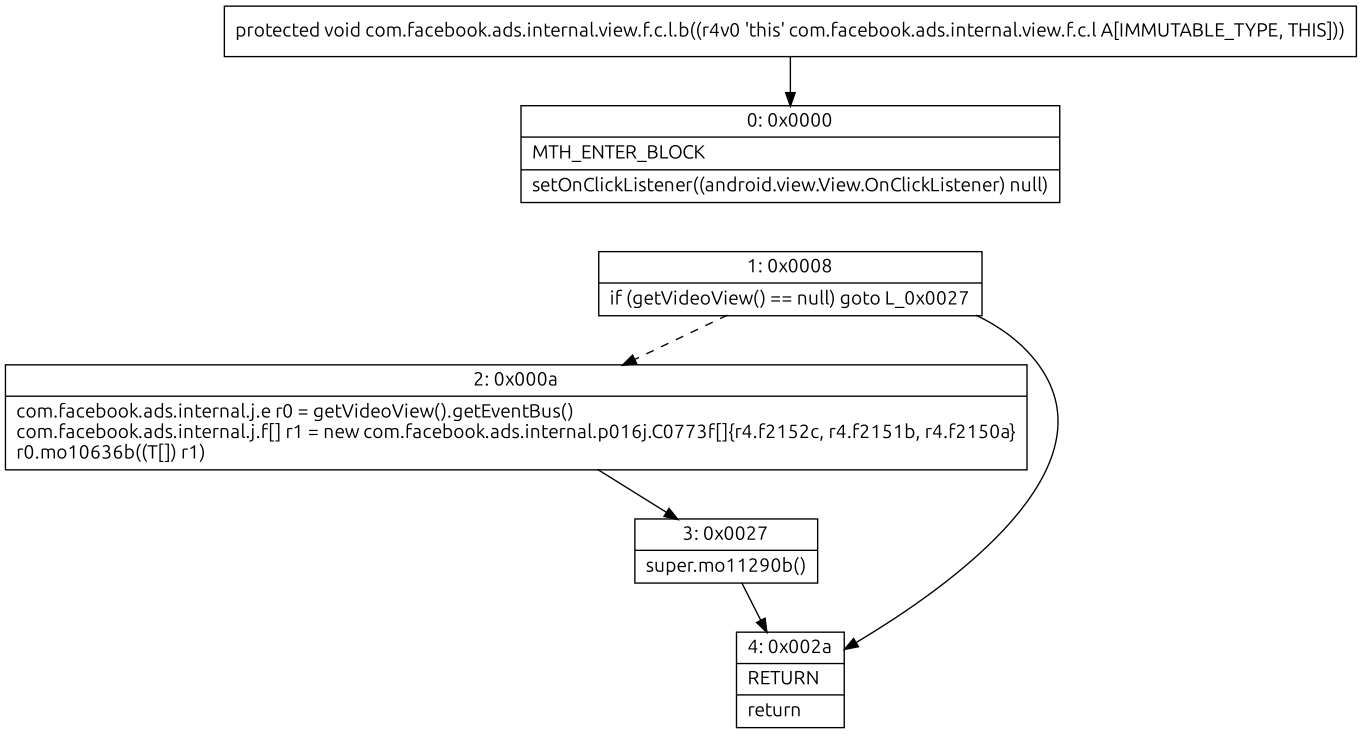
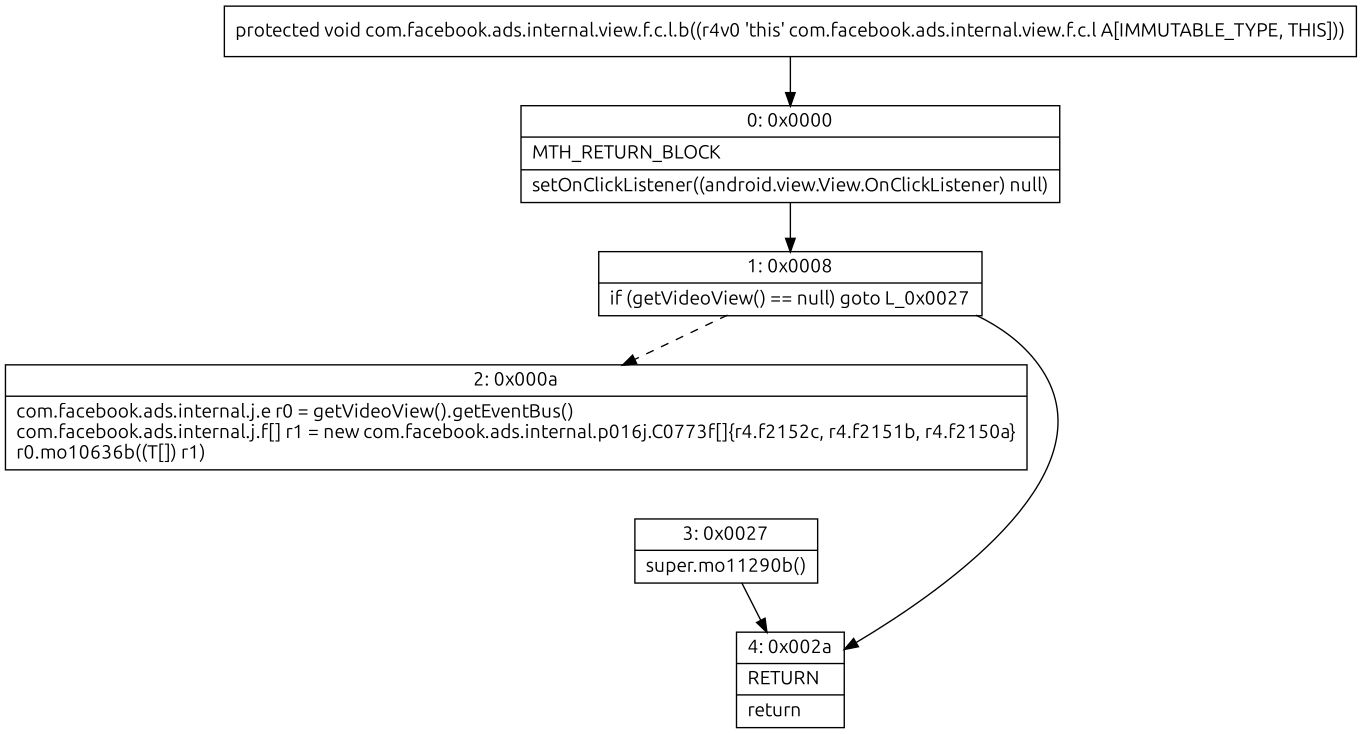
  digraph {
    fontname=Ubuntu
    node [fontname=Ubuntu shape=record]
    edge [fontname=Ubuntu]
-   n1 [label="{0\:\ 0x0000|MTH_ENTER_BLOCK\l|setOnClickListener((android.view.View.OnClickListener) null)\l}"]
+   n1 [label="{0\:\ 0x0000|MTH_RETURN_BLOCK\l|setOnClickListener((android.view.View.OnClickListener) null)\l}"]
    n2 [label="{1\:\ 0x0008|if (getVideoView() == null) goto L_0x0027\l}"]
    n3 [label="{2\:\ 0x000a|com.facebook.ads.internal.j.e r0 = getVideoView().getEventBus()\lcom.facebook.ads.internal.j.f[] r1 = new com.facebook.ads.internal.p016j.C0773f[]\{r4.f2152c, r4.f2151b, r4.f2150a\}\lr0.mo10636b((T[]) r1)\l}"]
    n4 [label="{4\:\ 0x002a|RETURN\l|return\l}"]
    n5 [label="{3\:\ 0x0027|super.mo11290b()\l}"]
    n6 [label="{protected void com.facebook.ads.internal.view.f.c.l.b((r4v0 'this' com.facebook.ads.internal.view.f.c.l A[IMMUTABLE_TYPE, THIS])) }"]
+   n1 -> n2
    n2 -> n3 [style=dashed]
    n2 -> n4
-   n3 -> n5
    n5 -> n4
    n6 -> n1
  }
